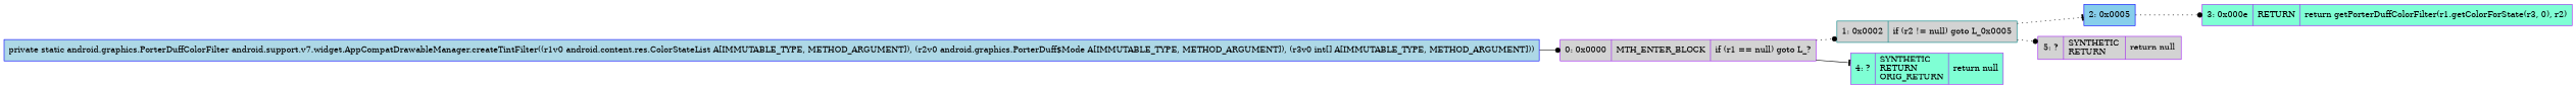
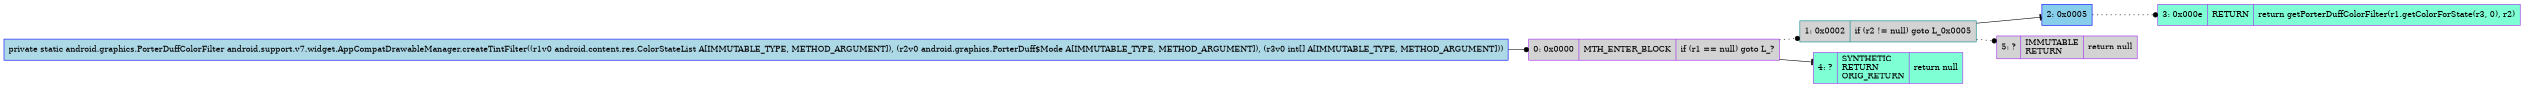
  digraph {
    rankdir=LR
    node [color=purple fillcolor=lightgrey shape=record style=filled]
    edge [arrowhead=dot style=dotted]
    n1 [label="{0\:\ 0x0000|MTH_ENTER_BLOCK\l|if (r1 == null) goto L_?\l}"]
    n2 [color=teal label="{1\:\ 0x0002|if (r2 != null) goto L_0x0005\l}"]
    n3 [fillcolor=aquamarine label="{4\:\ ?|SYNTHETIC\lRETURN\lORIG_RETURN\l|return null\l}"]
    n4 [color=blue fillcolor=skyblue label="{2\:\ 0x0005}"]
-   n5 [label="{5\:\ ?|SYNTHETIC\lRETURN\l|return null\l}"]
+   n5 [label="{5\:\ ?|IMMUTABLE\lRETURN\l|return null\l}"]
    n6 [fillcolor=aquamarine label="{3\:\ 0x000e|RETURN\l|return getPorterDuffColorFilter(r1.getColorForState(r3, 0), r2)\l}"]
    n7 [color=blue fillcolor=lightblue label="{private static android.graphics.PorterDuffColorFilter android.support.v7.widget.AppCompatDrawableManager.createTintFilter((r1v0 android.content.res.ColorStateList A[IMMUTABLE_TYPE, METHOD_ARGUMENT]), (r2v0 android.graphics.PorterDuff$Mode A[IMMUTABLE_TYPE, METHOD_ARGUMENT]), (r3v0 int[] A[IMMUTABLE_TYPE, METHOD_ARGUMENT])) }"]
    n1 -> n2
    n1 -> n3 [arrowhead=tee style=solid]
-   n2 -> n4 [arrowhead=tee]
+   n2 -> n4 [arrowhead=tee style=solid]
    n2 -> n5
    n4 -> n6
    n7 -> n1 [style=solid]
  }
